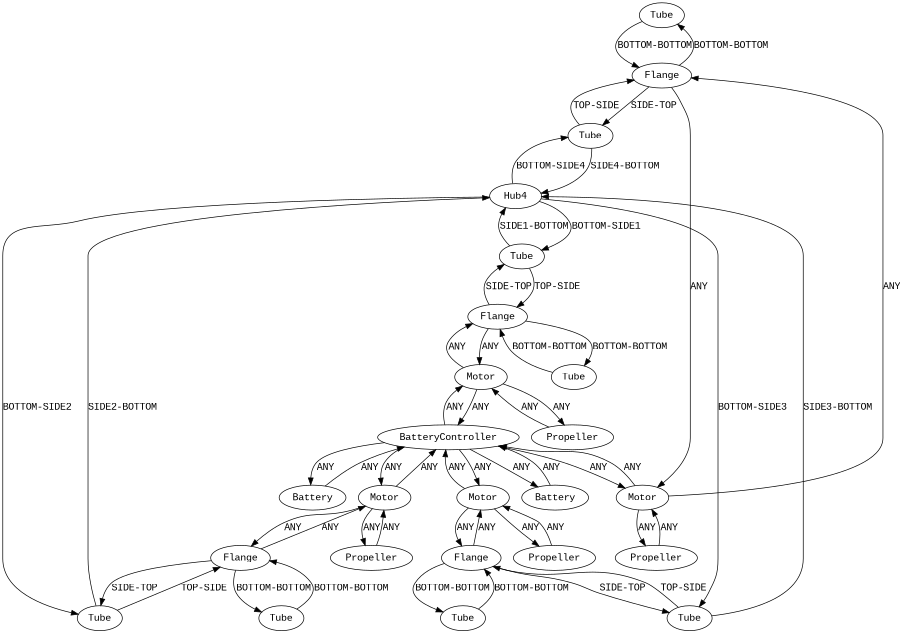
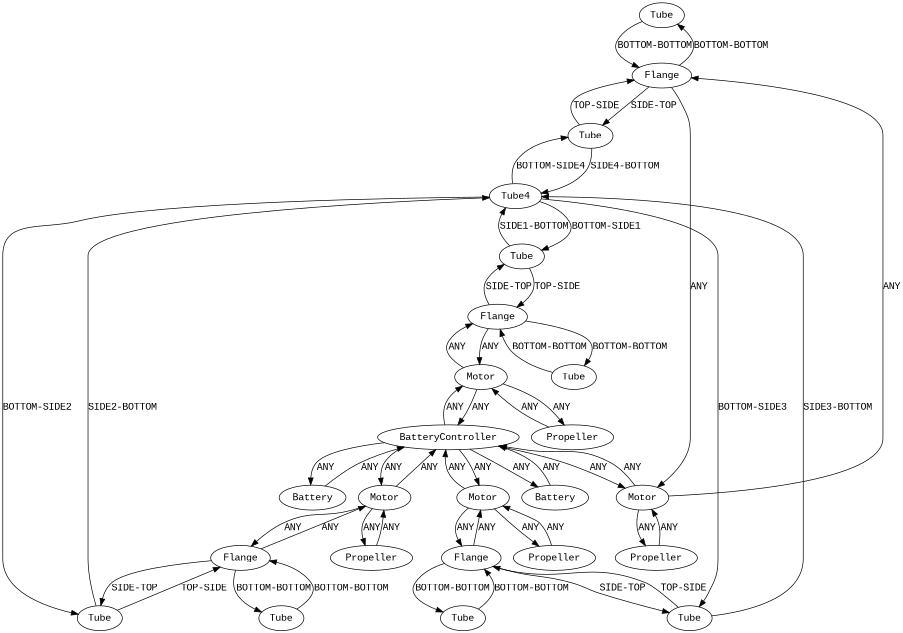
  digraph {
    fontname="Liberation Mono"
    node [fontname="Liberation Mono"]
    edge [fontname="Liberation Mono"]
    n1 [instance=Tube_instance_1 label=Tube]
    n2 [instance=Flange_instance_2 label=Flange]
    n3 [instance=Motor_instance_1 label=Motor]
    n4 [instance=BatteryController_instance_1 label=BatteryController]
    n5 [instance=Propeller_instance_2 label=Propeller]
    n6 [instance=Flange_instance_4 label=Flange]
    n7 [instance=Tube_instance_2 label=Tube]
-   n8 [instance=Hub4_instance_1 label=Hub4]
+   n8 [instance=Hub4_instance_1 label=Tube4]
    n9 [instance=Tube_instance_3 label=Tube]
    n10 [instance=Flange_instance_3 label=Flange]
    n11 [instance=Propeller_instance_1 label=Propeller]
    n12 [instance=Motor_instance_2 label=Motor]
    n13 [instance=Tube_instance_4 label=Tube]
    n14 [instance=Battery_instance_1 label=Battery]
    n15 [instance=Flange_instance_1 label=Flange]
    n16 [instance=Tube_instance_5 label=Tube]
    n17 [instance=Tube_instance_6 label=Tube]
    n18 [instance=Motor_instance_3 label=Motor]
    n19 [instance=Tube_instance_7 label=Tube]
    n20 [instance=Tube_instance_8 label=Tube]
    n21 [instance=Battery_instance_2 label=Battery]
    n22 [instance=Motor_instance_4 label=Motor]
    n23 [instance=Propeller_instance_4 label=Propeller]
    n24 [instance=Propeller_instance_3 label=Propeller]
    n1 -> n2 [label="BOTTOM-BOTTOM"]
    n2 -> n1 [label="BOTTOM-BOTTOM"]
    n2 -> n12 [label=ANY]
    n2 -> n19 [label="SIDE-TOP"]
    n3 -> n4 [label=ANY]
    n3 -> n5 [label=ANY]
    n3 -> n6 [label=ANY]
    n4 -> n3 [label=ANY]
    n4 -> n12 [label=ANY]
    n4 -> n14 [label=ANY]
    n4 -> n18 [label=ANY]
    n4 -> n21 [label=ANY]
    n4 -> n22 [label=ANY]
    n5 -> n3 [label=ANY]
    n6 -> n3 [label=ANY]
    n6 -> n7 [label="SIDE-TOP"]
    n6 -> n13 [label="BOTTOM-BOTTOM"]
    n7 -> n6 [label="TOP-SIDE"]
    n7 -> n8 [label="SIDE1-BOTTOM"]
    n8 -> n7 [label="BOTTOM-SIDE1"]
    n8 -> n17 [label="BOTTOM-SIDE2"]
    n8 -> n19 [label="BOTTOM-SIDE4"]
    n8 -> n20 [label="BOTTOM-SIDE3"]
    n9 -> n10 [label="BOTTOM-BOTTOM"]
    n10 -> n9 [label="BOTTOM-BOTTOM"]
    n10 -> n20 [label="SIDE-TOP"]
    n10 -> n22 [label=ANY]
    n11 -> n12 [label=ANY]
    n12 -> n2 [label=ANY]
    n12 -> n4 [label=ANY]
    n12 -> n11 [label=ANY]
    n13 -> n6 [label="BOTTOM-BOTTOM"]
    n14 -> n4 [label=ANY]
    n15 -> n16 [label="BOTTOM-BOTTOM"]
    n15 -> n17 [label="SIDE-TOP"]
    n15 -> n18 [label=ANY]
    n16 -> n15 [label="BOTTOM-BOTTOM"]
    n17 -> n8 [label="SIDE2-BOTTOM"]
    n17 -> n15 [label="TOP-SIDE"]
    n18 -> n4 [label=ANY]
    n18 -> n15 [label=ANY]
    n18 -> n23 [label=ANY]
    n19 -> n2 [label="TOP-SIDE"]
    n19 -> n8 [label="SIDE4-BOTTOM"]
    n20 -> n8 [label="SIDE3-BOTTOM"]
    n20 -> n10 [label="TOP-SIDE"]
    n21 -> n4 [label=ANY]
    n22 -> n4 [label=ANY]
    n22 -> n10 [label=ANY]
    n22 -> n24 [label=ANY]
    n23 -> n18 [label=ANY]
    n24 -> n22 [label=ANY]
  }
